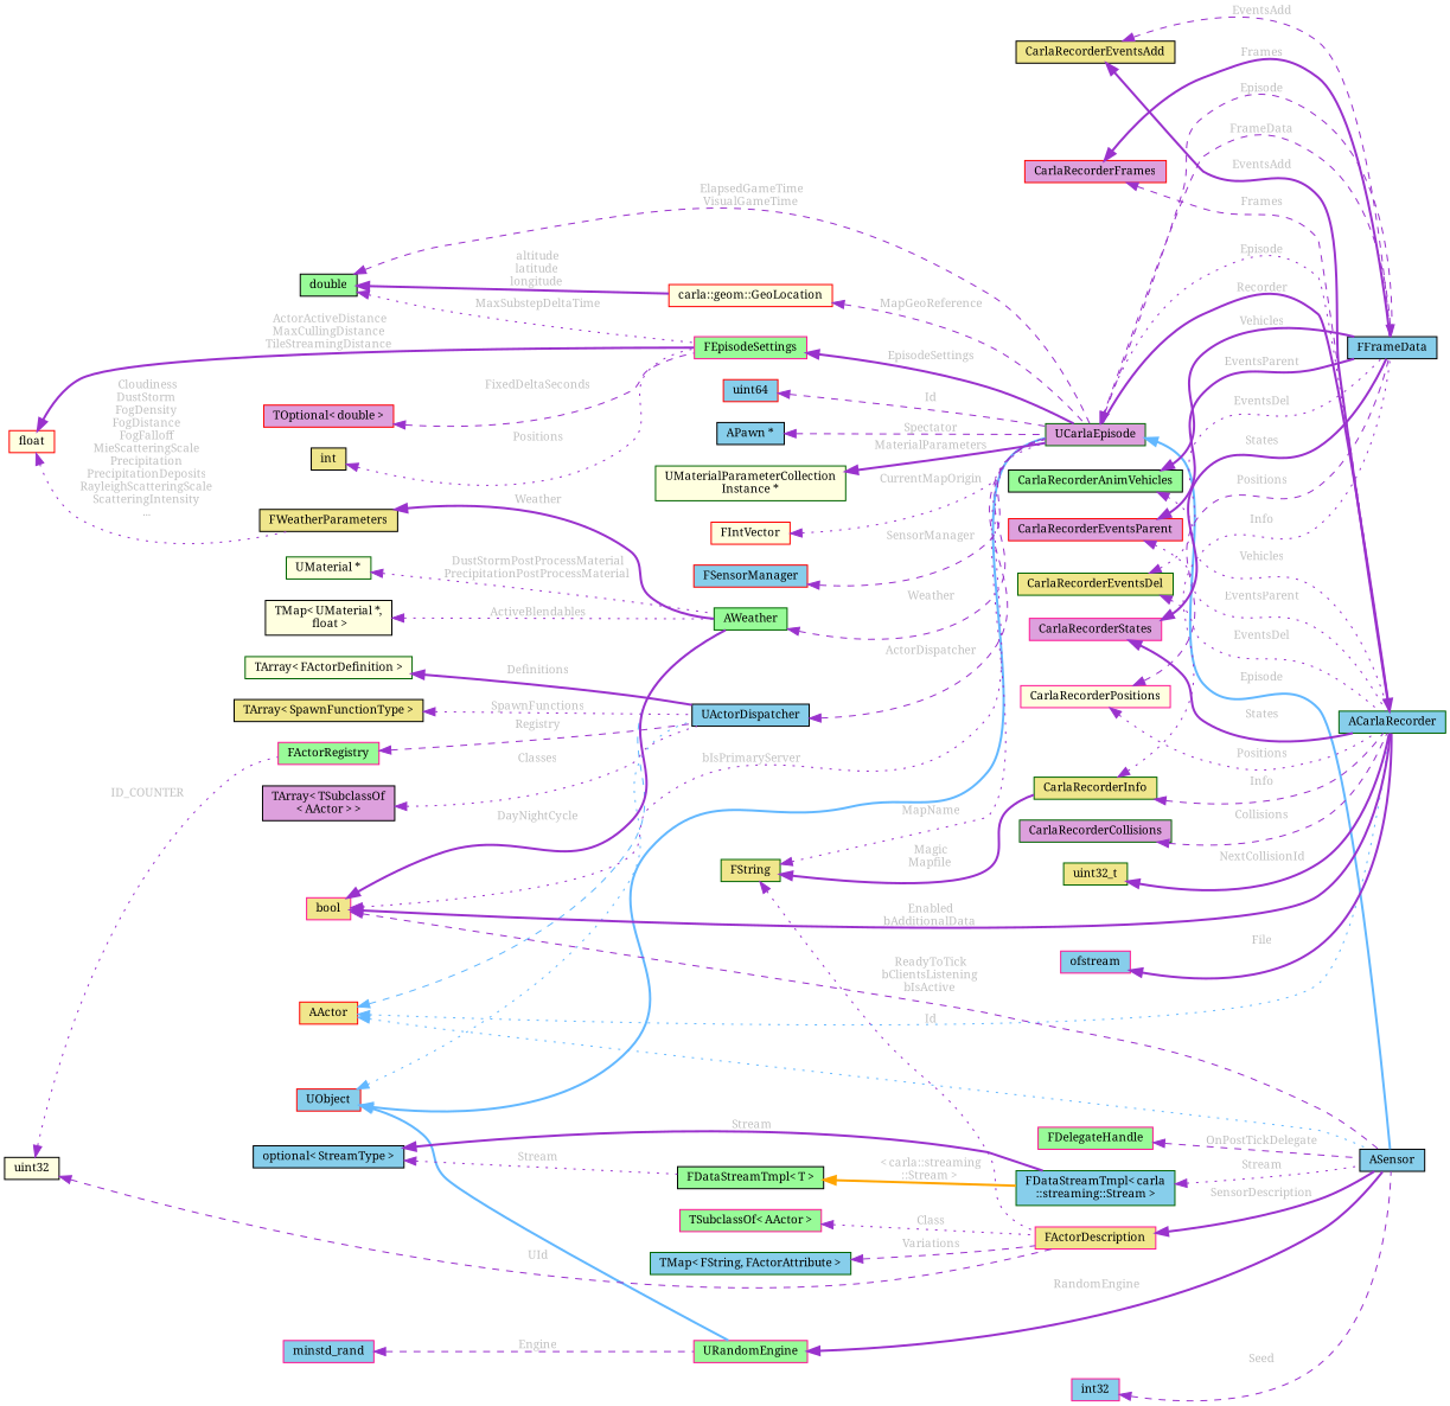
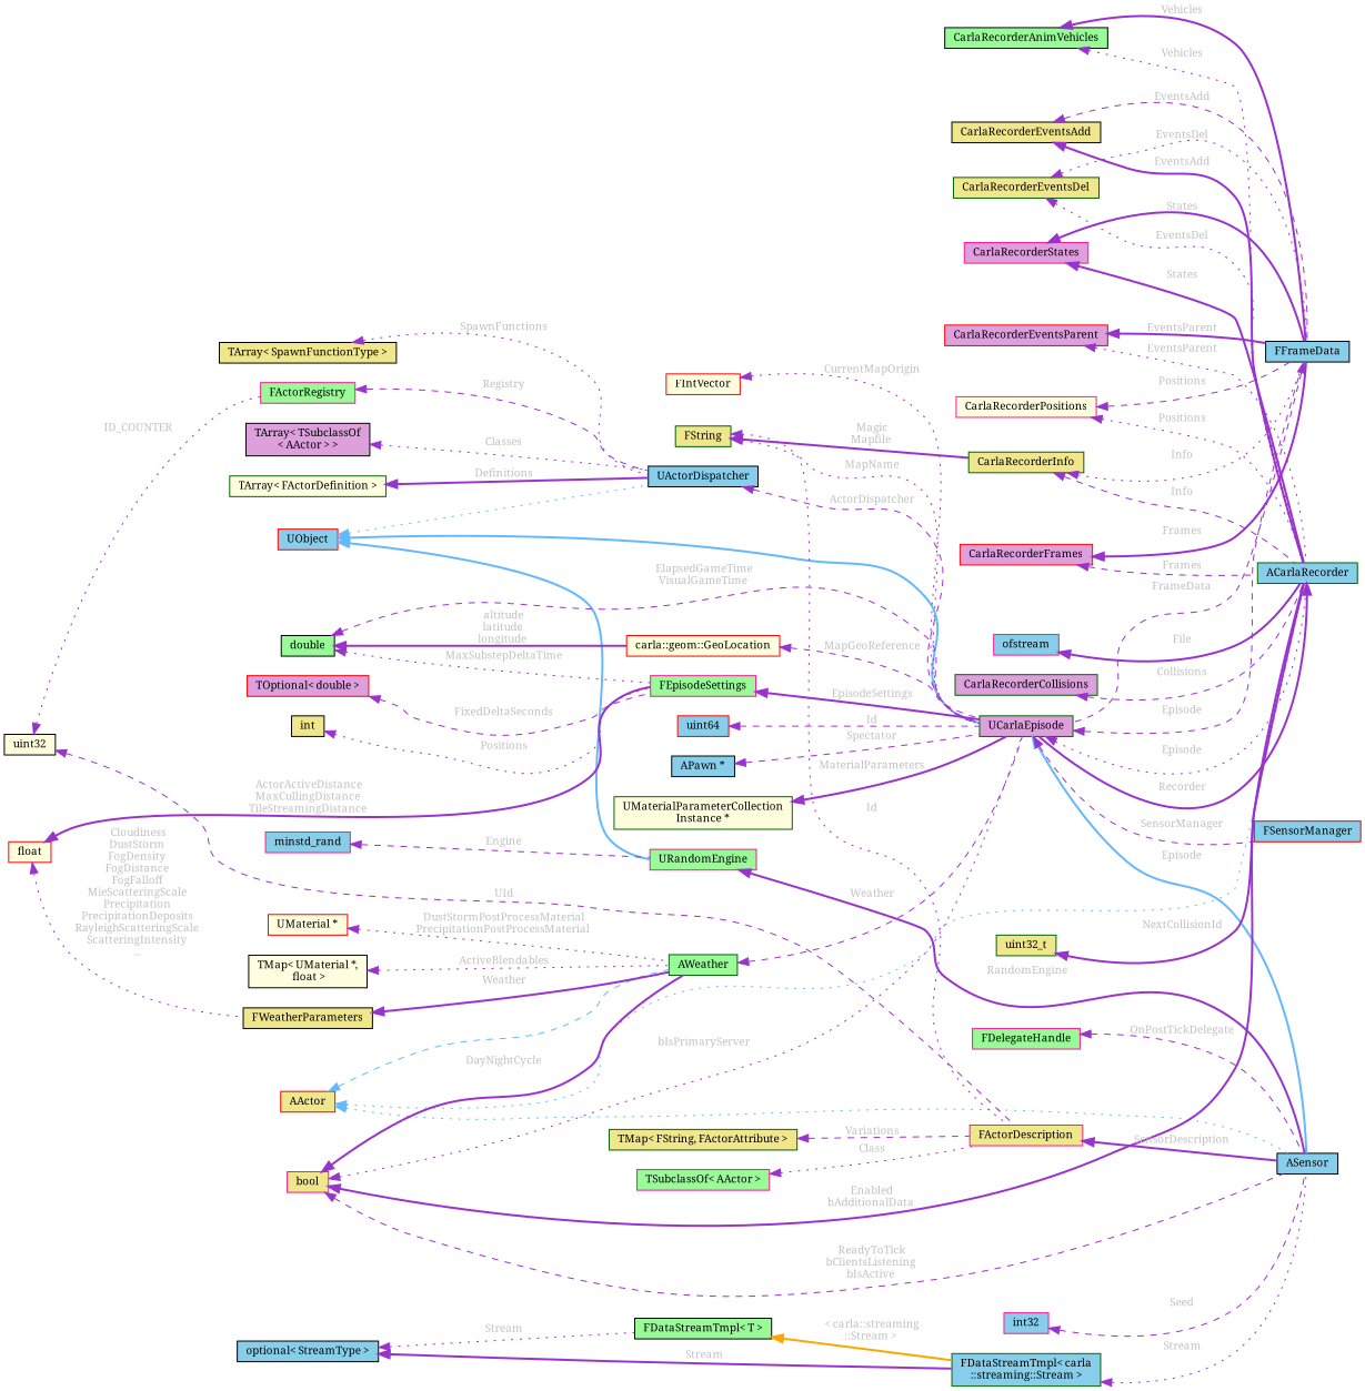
  digraph {
    fontname="Noto Serif"
    rankdir=LR
    node [color=black fillcolor=skyblue fontname="Noto Serif" fontsize=10 shape=box style=filled]
    edge [color=darkorchid3 dir=back fontname="Noto Serif" fontsize=10 labelfontname=Helvetica labelfontsize=10 style=dotted fontcolor=grey]
    n1 [fontcolor=black height=0.2 label=ASensor width=0.4]
    n2 [color=red fillcolor=khaki height=0.2 label=AActor width=0.4]
    n3 [color=darkgreen fillcolor=palegreen height=0.2 label=AWeather width=0.4]
    n4 [color=darkgreen height=0.2 label=ACarlaRecorder width=0.4]
    n5 [color=darkgreen fillcolor=plum height=0.2 label=UCarlaEpisode width=0.4]
    n6 [color=deeppink height=0.2 label=int32 width=0.4]
    n7 [color=deeppink fillcolor=palegreen height=0.2 label=URandomEngine width=0.4]
    n8 [color=red height=0.2 label=UObject width=0.4]
    n9 [height=0.2 label=UActorDispatcher width=0.4]
    n10 [height=0.2 label=FFrameData width=0.4]
    n11 [color=deeppink height=0.2 label=minstd_rand width=0.4]
    n12 [color=deeppink fillcolor=khaki height=0.2 label=bool width=0.4]
    n13 [color=deeppink fillcolor=palegreen height=0.2 label=FEpisodeSettings width=0.4]
    n14 [color=darkgreen height=0.2 label="FDataStreamTmpl\< carla\l::streaming::Stream \>" width=0.4]
    n15 [height=0.2 label="optional\< StreamType \>" width=0.4]
    n16 [fillcolor=palegreen height=0.2 label="FDataStreamTmpl\< T \>" width=0.4]
    n17 [color=deeppink fillcolor=palegreen height=0.2 label=FDelegateHandle width=0.4]
    n18 [color=deeppink fillcolor=khaki height=0.2 label=FActorDescription width=0.4]
    n19 [fillcolor=lightyellow height=0.2 label=uint32 width=0.4]
    n20 [color=deeppink fillcolor=palegreen height=0.2 label=FActorRegistry width=0.4]
    n21 [color=darkgreen fillcolor=khaki height=0.2 label=FString width=0.4]
    n22 [color=darkgreen fillcolor=khaki height=0.2 label=CarlaRecorderInfo width=0.4]
    n23 [color=deeppink fillcolor=palegreen height=0.2 label="TSubclassOf\< AActor \>" width=0.4]
-   n24 [color=darkgreen height=0.2 label="TMap\< FString, FActorAttribute \>" width=0.4]
+   n24 [color=darkgreen fillcolor=khaki height=0.2 label="TMap\< FString, FActorAttribute \>" width=0.4]
    n25 [color=red height=0.2 label=uint64 width=0.4]
    n26 [fillcolor=palegreen height=0.2 label=double width=0.4]
    n27 [color=red fillcolor=lightyellow height=0.2 label="carla::geom::GeoLocation" width=0.4]
    n28 [color=red fillcolor=plum height=0.2 label="TOptional\< double \>" width=0.4]
    n29 [fillcolor=khaki height=0.2 label=int width=0.4]
    n30 [color=red fillcolor=lightyellow height=0.2 label=float width=0.4]
    n31 [fillcolor=khaki height=0.2 label=FWeatherParameters width=0.4]
    n32 [color=darkgreen fillcolor=lightyellow height=0.2 label="TArray\< FActorDefinition \>" width=0.4]
    n33 [fillcolor=khaki height=0.2 label="TArray\< SpawnFunctionType \>" width=0.4]
    n34 [fillcolor=plum height=0.2 label="TArray\< TSubclassOf\l\< AActor \> \>" width=0.4]
    n35 [height=0.2 label="APawn *" width=0.4]
-   n36 [color=darkgreen fillcolor=lightyellow height=0.2 label="UMaterial *" width=0.4]
+   n36 [color=red fillcolor=lightyellow height=0.2 label="UMaterial *" width=0.4]
    n37 [fillcolor=lightyellow height=0.2 label="TMap\< UMaterial *,\l float \>" width=0.4]
    n38 [color=darkgreen fillcolor=lightyellow height=0.2 label="UMaterialParameterCollection\lInstance *" width=0.4]
    n39 [color=darkgreen fillcolor=khaki height=0.2 label=uint32_t width=0.4]
    n40 [color=deeppink height=0.2 label=ofstream width=0.4]
    n41 [color=red fillcolor=plum height=0.2 label=CarlaRecorderFrames width=0.4]
    n42 [fillcolor=khaki height=0.2 label=CarlaRecorderEventsAdd width=0.4]
    n43 [color=darkgreen fillcolor=khaki height=0.2 label=CarlaRecorderEventsDel width=0.4]
    n44 [color=red fillcolor=plum height=0.2 label=CarlaRecorderEventsParent width=0.4]
    n45 [color=darkgreen fillcolor=plum height=0.2 label=CarlaRecorderCollisions width=0.4]
    n46 [color=deeppink fillcolor=lightyellow height=0.2 label=CarlaRecorderPositions width=0.4]
    n47 [color=deeppink fillcolor=plum height=0.2 label=CarlaRecorderStates width=0.4]
    n48 [fillcolor=palegreen height=0.2 label=CarlaRecorderAnimVehicles width=0.4]
    n49 [color=red fillcolor=lightyellow height=0.2 label=FIntVector width=0.4]
    n50 [color=red height=0.2 label=FSensorManager width=0.4]
    n2 -> n1 [color=steelblue1 fontcolor=""]
    n2 -> n3 [color=steelblue1 style=dashed fontcolor=""]
    n2 -> n4 [color=steelblue1 fontcolor=""]
    n3 -> n5 [label=" Weather" style=dashed]
    n4 -> n5 [label=" Recorder" style=bold]
    n5 -> n1 [color=steelblue1 label=" Episode" style=bold]
    n5 -> n4 [label=" Episode"]
    n5 -> n10 [label=" Episode" style=dashed]
    n6 -> n1 [label=" Seed" style=dashed]
    n7 -> n1 [label=" RandomEngine" style=bold]
    n8 -> n5 [color=steelblue1 style=bold fontcolor=""]
    n8 -> n7 [color=steelblue1 style=bold fontcolor=""]
    n8 -> n9 [color=steelblue1 fontcolor=""]
    n9 -> n5 [label=" ActorDispatcher" style=dashed]
    n10 -> n5 [label=" FrameData" style=dashed]
    n11 -> n7 [label=" Engine" style=dashed]
    n12 -> n1 [label=" ReadyToTick\nbClientsListening\nbIsActive" style=dashed]
    n12 -> n3 [label=" DayNightCycle" style=bold]
    n12 -> n4 [label=" Enabled\nbAdditionalData" style=bold]
    n12 -> n5 [label=" bIsPrimaryServer"]
    n13 -> n5 [label=" EpisodeSettings" style=bold]
    n14 -> n1 [label=" Stream"]
    n15 -> n14 [label=" Stream" style=bold]
    n15 -> n16 [label=" Stream"]
    n16 -> n14 [color=orange label=" \< carla::streaming\l::Stream \>" style=bold]
    n17 -> n1 [label=" OnPostTickDelegate" style=dashed]
    n18 -> n1 [label=" SensorDescription" style=bold]
    n19 -> n18 [label=" UId" style=dashed]
    n19 -> n20 [label=" ID_COUNTER"]
    n20 -> n9 [label=" Registry" style=dashed]
    n21 -> n5 [label=" MapName"]
    n21 -> n18 [label=" Id"]
    n21 -> n22 [label=" Magic\nMapfile" style=bold]
    n22 -> n4 [label=" Info" style=dashed]
    n22 -> n10 [label=" Info"]
    n23 -> n18 [label=" Class"]
    n24 -> n18 [label=" Variations" style=dashed]
    n25 -> n5 [label=" Id" style=dashed]
    n26 -> n5 [label=" ElapsedGameTime\nVisualGameTime" style=dashed]
    n26 -> n13 [label=" MaxSubstepDeltaTime"]
    n26 -> n27 [label=" altitude\nlatitude\nlongitude" style=bold]
    n27 -> n5 [label=" MapGeoReference" style=dashed]
    n28 -> n13 [label=" FixedDeltaSeconds" style=dashed]
    n29 -> n13 [label=" Positions"]
    n30 -> n13 [label=" ActorActiveDistance\nMaxCullingDistance\nTileStreamingDistance" style=bold]
    n30 -> n31 [label=" Cloudiness\nDustStorm\nFogDensity\nFogDistance\nFogFalloff\nMieScatteringScale\nPrecipitation\nPrecipitationDeposits\nRayleighScatteringScale\nScatteringIntensity\n..."]
    n31 -> n3 [label=" Weather" style=bold]
    n32 -> n9 [label=" Definitions" style=bold]
    n33 -> n9 [label=" SpawnFunctions"]
    n34 -> n9 [label=" Classes"]
    n35 -> n5 [label=" Spectator" style=dashed]
    n36 -> n3 [label=" DustStormPostProcessMaterial\nPrecipitationPostProcessMaterial"]
    n37 -> n3 [label=" ActiveBlendables"]
    n38 -> n5 [label=" MaterialParameters" style=bold]
    n39 -> n4 [label=" NextCollisionId" style=bold]
    n40 -> n4 [label=" File" style=bold]
    n41 -> n4 [label=" Frames" style=dashed]
    n41 -> n10 [label=" Frames" style=bold]
    n42 -> n4 [label=" EventsAdd" style=bold]
    n42 -> n10 [label=" EventsAdd" style=dashed]
    n43 -> n4 [label=" EventsDel"]
    n43 -> n10 [label=" EventsDel"]
    n44 -> n4 [label=" EventsParent"]
    n44 -> n10 [label=" EventsParent" style=bold]
    n45 -> n4 [label=" Collisions" style=dashed]
    n46 -> n4 [label=" Positions"]
    n46 -> n10 [label=" Positions" style=dashed]
    n47 -> n4 [label=" States" style=bold]
    n47 -> n10 [label=" States" style=bold]
    n48 -> n4 [label=" Vehicles"]
    n48 -> n10 [label=" Vehicles" style=bold]
    n49 -> n5 [label=" CurrentMapOrigin"]
-   n50 -> n5 [label=" SensorManager" style=dashed]
+   n5 -> n50 [label=" SensorManager" style=dashed]
  }
